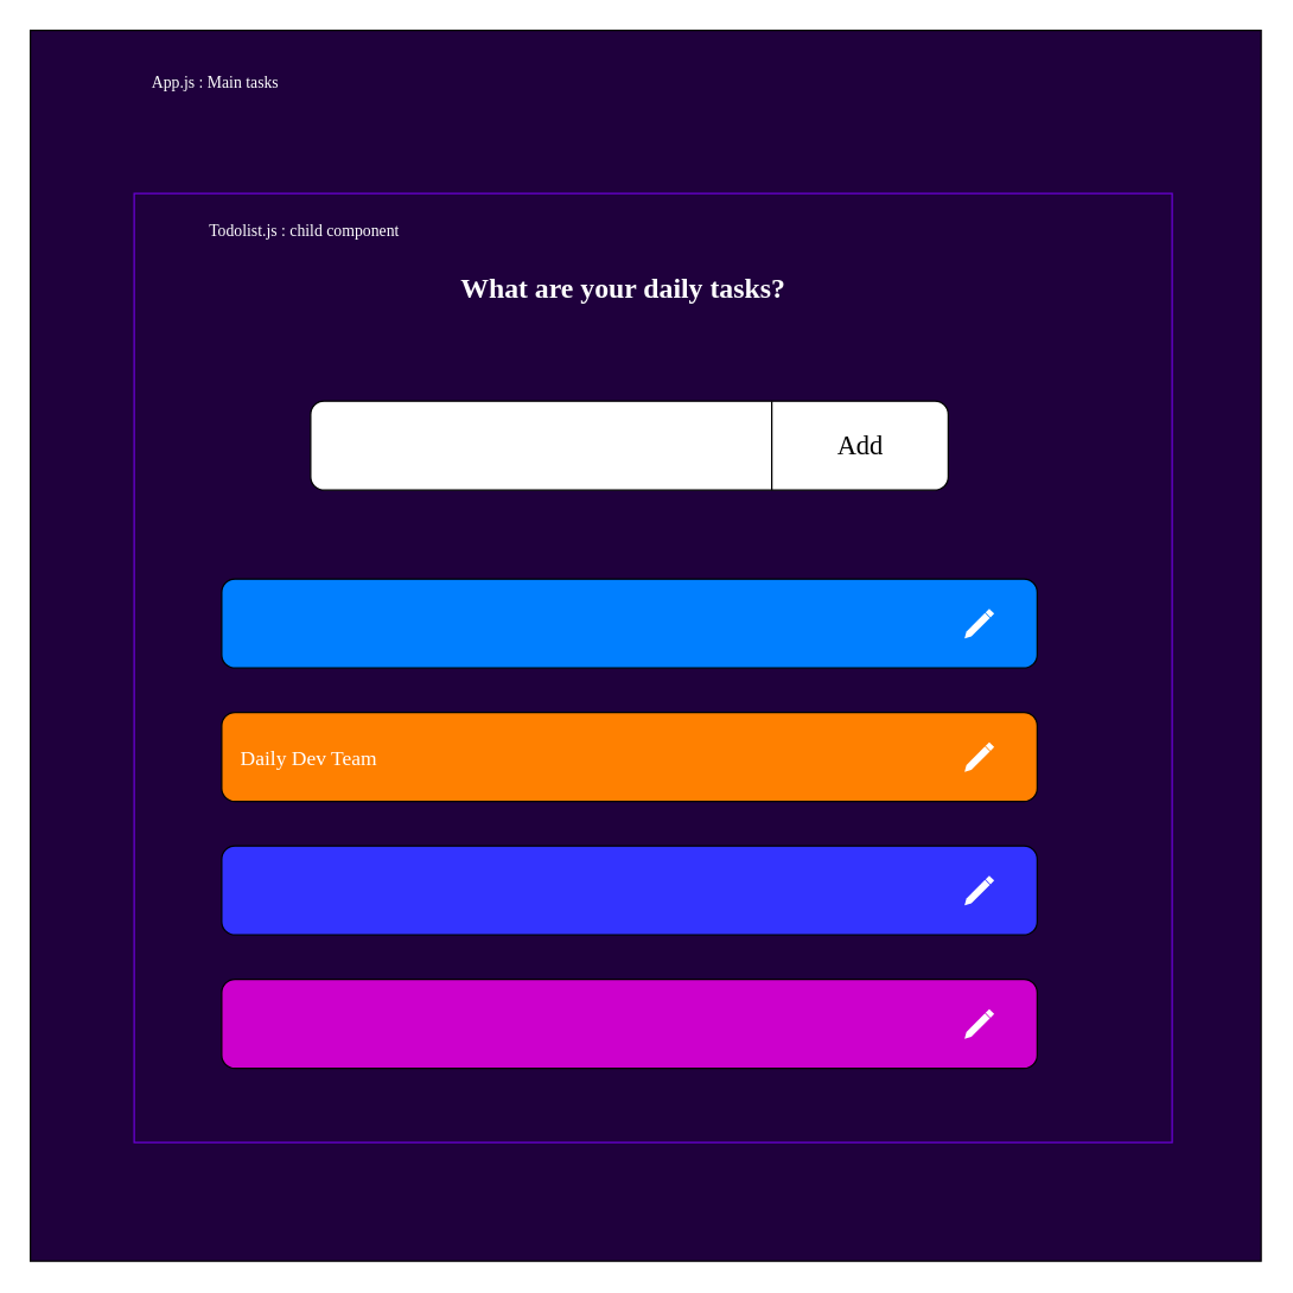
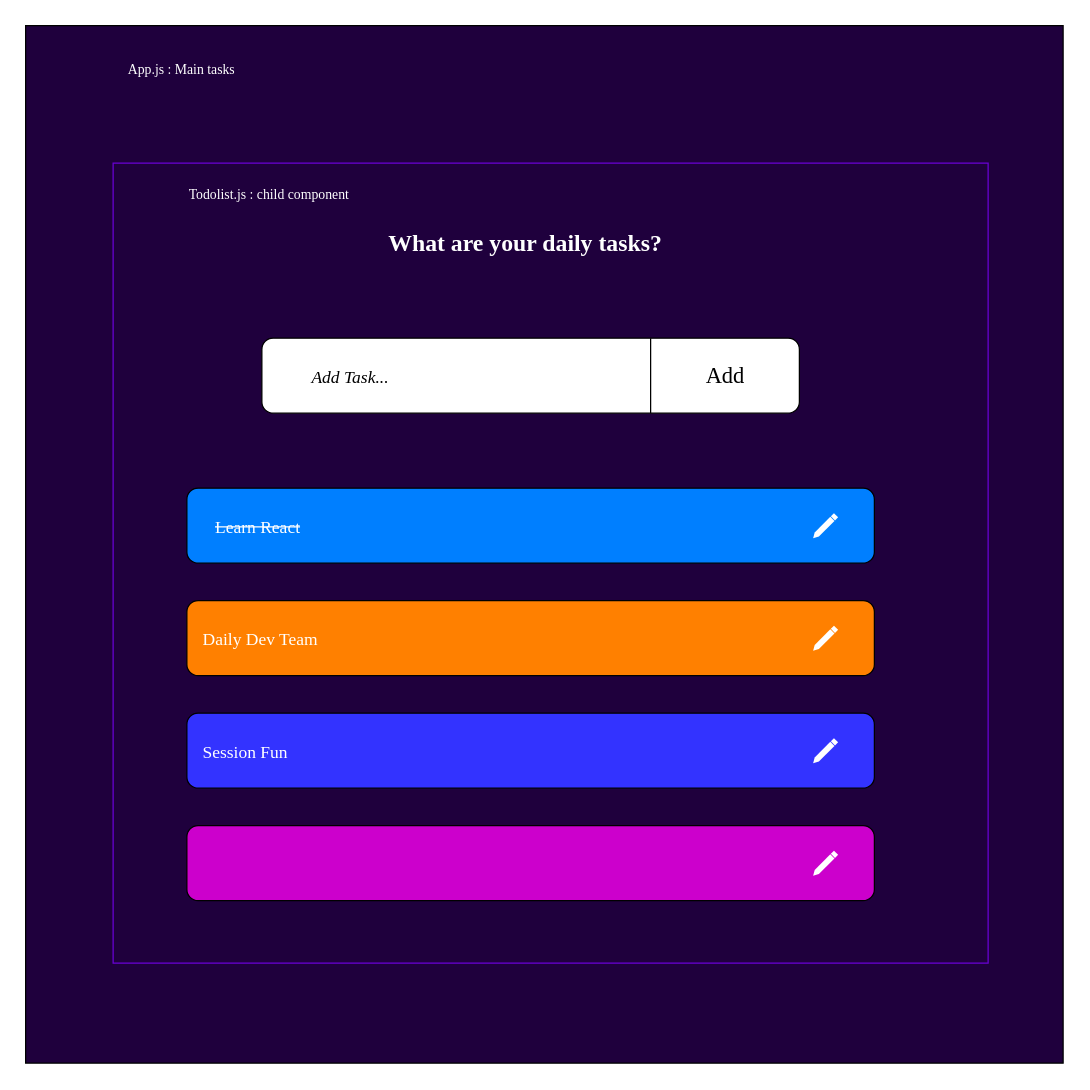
  <mxCell id="0" />
  <mxCell id="1" parent="0" />
  <mxCell id="2" value="" style="whiteSpace=wrap;html=1;aspect=fixed;fillColor=#1F003D;" parent="1" vertex="1"><mxGeometry x="20" y="20" width="830" height="830" as="geometry" /></mxCell>
  <mxCell id="3" value="" style="rounded=0;whiteSpace=wrap;html=1;fontFamily=Lucida Console;fontSize=11;fontColor=#FFFFFF;strokeColor=#6A00D6;fillColor=#1F003D;" vertex="1" parent="1"><mxGeometry x="90" y="130" width="700" height="640" as="geometry" /></mxCell>
  <mxCell id="4" value="&lt;h1 style=&quot;font-size: 19px;&quot;&gt;&lt;font face=&quot;Lucida Console&quot; style=&quot;font-size: 19px;&quot;&gt;&lt;span style=&quot;font-size: 19px;&quot;&gt;&lt;b style=&quot;font-size: 19px;&quot;&gt;What are your daily tasks?&lt;/b&gt;&lt;/span&gt;&lt;/font&gt;&lt;/h1&gt;" style="text;html=1;strokeColor=none;fillColor=none;align=center;verticalAlign=middle;whiteSpace=wrap;rounded=0;fontColor=#FFFFFF;fontSize=19;" parent="1" vertex="1"><mxGeometry x="240" y="180" width="360" height="30" as="geometry" /></mxCell>
  <mxCell id="5" value="" style="rounded=1;whiteSpace=wrap;html=1;fontFamily=Lucida Console;fontSize=18;" vertex="1" parent="1"><mxGeometry x="209" y="270" width="430" height="60" as="geometry" /></mxCell>
  <mxCell id="6" value="" style="endArrow=none;html=1;rounded=0;fontFamily=Lucida Console;fontSize=18;" edge="1" parent="1"><mxGeometry width="50" height="50" relative="1" as="geometry"><mxPoint x="520" y="330" as="sourcePoint" /><mxPoint x="520" y="270" as="targetPoint" /></mxGeometry></mxCell>
+ <mxCell id="7" value="&lt;i&gt;&lt;font style=&quot;font-size: 14px&quot;&gt;Add Task...&lt;/font&gt;&lt;/i&gt;" style="text;html=1;strokeColor=none;fillColor=none;align=center;verticalAlign=middle;whiteSpace=wrap;rounded=0;fontFamily=Lucida Console;fontSize=18;" vertex="1" parent="1"><mxGeometry x="230" y="285" width="100" height="30" as="geometry" /></mxCell>
  <mxCell id="8" value="&lt;font style=&quot;font-size: 18px&quot;&gt;Add&lt;/font&gt;" style="text;html=1;strokeColor=none;fillColor=none;align=center;verticalAlign=middle;whiteSpace=wrap;rounded=0;fontFamily=Lucida Console;fontSize=18;" vertex="1" parent="1"><mxGeometry x="530" y="285" width="100" height="30" as="geometry" /></mxCell>
  <mxCell id="9" value="" style="rounded=1;whiteSpace=wrap;html=1;fontFamily=Lucida Console;fontSize=18;fillColor=#007FFF;fontColor=#ffffff;strokeColor=#000000;" vertex="1" parent="1"><mxGeometry x="149" y="390" width="550" height="60" as="geometry" /></mxCell>
  <mxCell id="10" value="" style="rounded=1;whiteSpace=wrap;html=1;fontFamily=Lucida Console;fontSize=18;fillColor=#FF8000;strokeColor=#000000;" vertex="1" parent="1"><mxGeometry x="149" y="480" width="550" height="60" as="geometry" /></mxCell>
  <mxCell id="11" value="" style="rounded=1;whiteSpace=wrap;html=1;fontFamily=Lucida Console;fontSize=18;fillColor=#3333FF;" vertex="1" parent="1"><mxGeometry x="149" y="570" width="550" height="60" as="geometry" /></mxCell>
+ <mxCell id="12" value="&lt;span style=&quot;font-style: normal&quot;&gt;&lt;font style=&quot;font-size: 14px&quot; color=&quot;#ffffff&quot;&gt;&lt;strike&gt;Learn React&lt;/strike&gt;&lt;/font&gt;&lt;/span&gt;" style="text;html=1;strokeColor=none;fillColor=none;align=left;verticalAlign=middle;whiteSpace=wrap;rounded=0;fontFamily=Lucida Console;fontSize=18;fontStyle=2" vertex="1" parent="1"><mxGeometry x="170" y="405" width="180" height="30" as="geometry" /></mxCell>
  <mxCell id="13" value="&lt;span style=&quot;font-style: normal&quot;&gt;&lt;font style=&quot;font-size: 14px&quot; color=&quot;#ffffff&quot;&gt;Daily Dev Team&lt;/font&gt;&lt;/span&gt;" style="text;html=1;strokeColor=none;fillColor=none;align=left;verticalAlign=middle;whiteSpace=wrap;rounded=0;fontFamily=Lucida Console;fontSize=18;fontStyle=2" vertex="1" parent="1"><mxGeometry x="160" y="495" width="180" height="30" as="geometry" /></mxCell>
+ <mxCell id="14" value="&lt;font color=&quot;#ffffff&quot;&gt;&lt;span style=&quot;font-size: 14px ; font-style: normal&quot;&gt;Session Fun&lt;/span&gt;&lt;/font&gt;" style="text;html=1;strokeColor=none;fillColor=none;align=left;verticalAlign=middle;whiteSpace=wrap;rounded=0;fontFamily=Lucida Console;fontSize=18;fontStyle=2" vertex="1" parent="1"><mxGeometry x="160" y="585" width="180" height="30" as="geometry" /></mxCell>
  <mxCell id="15" value="" style="rounded=1;whiteSpace=wrap;html=1;fontFamily=Lucida Console;fontSize=18;fillColor=#CC00CC;" vertex="1" parent="1"><mxGeometry x="149" y="660" width="550" height="60" as="geometry" /></mxCell>
  <mxCell id="16" value="" style="dashed=0;aspect=fixed;verticalLabelPosition=bottom;verticalAlign=top;align=center;shape=mxgraph.gmdl.edit;strokeColor=none;fillColor=#FFFFFF;shadow=0;sketch=0;fontFamily=Lucida Console;fontSize=19;fontColor=#FFFFFF;" vertex="1" parent="1"><mxGeometry x="650" y="410" width="20" height="20" as="geometry" /></mxCell>
  <mxCell id="17" value="" style="dashed=0;aspect=fixed;verticalLabelPosition=bottom;verticalAlign=top;align=center;shape=mxgraph.gmdl.edit;strokeColor=none;fillColor=#FFFFFF;shadow=0;sketch=0;fontFamily=Lucida Console;fontSize=19;fontColor=#FFFFFF;" vertex="1" parent="1"><mxGeometry x="650" y="500" width="20" height="20" as="geometry" /></mxCell>
  <mxCell id="18" value="" style="dashed=0;aspect=fixed;verticalLabelPosition=bottom;verticalAlign=top;align=center;shape=mxgraph.gmdl.edit;strokeColor=none;fillColor=#FFFFFF;shadow=0;sketch=0;fontFamily=Lucida Console;fontSize=19;fontColor=#FFFFFF;" vertex="1" parent="1"><mxGeometry x="650" y="590" width="20" height="20" as="geometry" /></mxCell>
  <mxCell id="19" value="" style="dashed=0;aspect=fixed;verticalLabelPosition=bottom;verticalAlign=top;align=center;shape=mxgraph.gmdl.edit;strokeColor=none;fillColor=#FFFFFF;shadow=0;sketch=0;fontFamily=Lucida Console;fontSize=19;fontColor=#FFFFFF;" vertex="1" parent="1"><mxGeometry x="650" y="680" width="20" height="20" as="geometry" /></mxCell>
  <mxCell id="20" value="" style="shape=image;html=1;verticalAlign=top;verticalLabelPosition=bottom;labelBackgroundColor=#ffffff;imageAspect=0;aspect=fixed;image=https://cdn3.iconfinder.com/data/icons/user-interface-169/32/trash-128.png;fontFamily=Lucida Console;fontSize=19;fontColor=#FFFFFF;strokeColor=#000000;fillColor=#FFFFFF;" vertex="1" parent="1"><mxGeometry x="609" y="405" width="30" height="30" as="geometry" /></mxCell>
  <mxCell id="21" value="" style="shape=image;html=1;verticalAlign=top;verticalLabelPosition=bottom;labelBackgroundColor=#ffffff;imageAspect=0;aspect=fixed;image=https://cdn3.iconfinder.com/data/icons/user-interface-169/32/trash-128.png;fontFamily=Lucida Console;fontSize=19;fontColor=#FFFFFF;strokeColor=#000000;fillColor=#FFFFFF;" vertex="1" parent="1"><mxGeometry x="609" y="495" width="30" height="30" as="geometry" /></mxCell>
  <mxCell id="22" value="" style="shape=image;html=1;verticalAlign=top;verticalLabelPosition=bottom;labelBackgroundColor=#ffffff;imageAspect=0;aspect=fixed;image=https://cdn3.iconfinder.com/data/icons/user-interface-169/32/trash-128.png;fontFamily=Lucida Console;fontSize=19;fontColor=#FFFFFF;strokeColor=#000000;fillColor=#FFFFFF;" vertex="1" parent="1"><mxGeometry x="609" y="585" width="30" height="30" as="geometry" /></mxCell>
  <mxCell id="23" value="" style="shape=image;html=1;verticalAlign=top;verticalLabelPosition=bottom;labelBackgroundColor=#ffffff;imageAspect=0;aspect=fixed;image=https://cdn3.iconfinder.com/data/icons/user-interface-169/32/trash-128.png;fontFamily=Lucida Console;fontSize=19;fontColor=#FFFFFF;strokeColor=#000000;fillColor=#FFFFFF;" vertex="1" parent="1"><mxGeometry x="609" y="675" width="30" height="30" as="geometry" /></mxCell>
  <mxCell id="24" value="App.js : Main tasks" style="text;html=1;strokeColor=none;fillColor=none;align=center;verticalAlign=middle;whiteSpace=wrap;rounded=0;fontFamily=Lucida Console;fontSize=11;fontColor=#FFFFFF;fontStyle=0" vertex="1" parent="1"><mxGeometry x="40" y="40" width="210" height="30" as="geometry" /></mxCell>
- <mxCell id="25" value="Todolist.js : child component" style="text;html=1;strokeColor=none;fillColor=none;align=center;verticalAlign=middle;whiteSpace=wrap;rounded=0;fontFamily=Lucida Console;fontSize=11;fontColor=#FFFFFF;fontStyle=0" vertex="1" parent="1"><mxGeometry x="100" y="140" width="210" height="30" as="geometry" /></mxCell>
+ <mxCell id="25" value="Todolist.js : child component" style="text;html=1;strokeColor=none;fillColor=none;align=center;verticalAlign=middle;whiteSpace=wrap;rounded=0;fontFamily=Lucida Console;fontSize=11;fontColor=#FFFFFF;fontStyle=0" vertex="1" parent="1"><mxGeometry x="110" y="140" width="210" height="30" as="geometry" /></mxCell>
